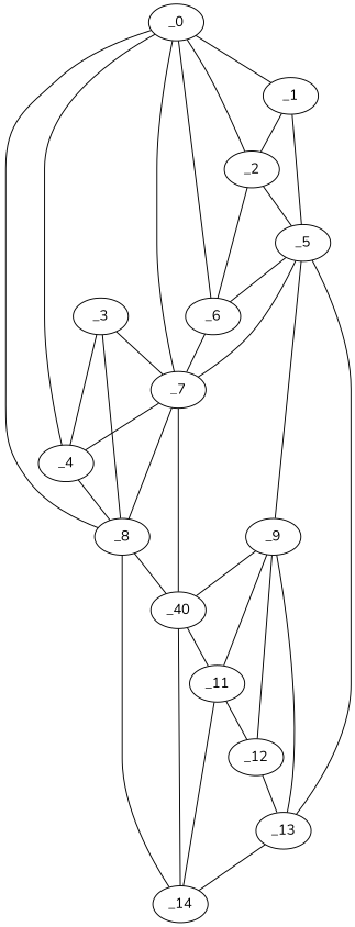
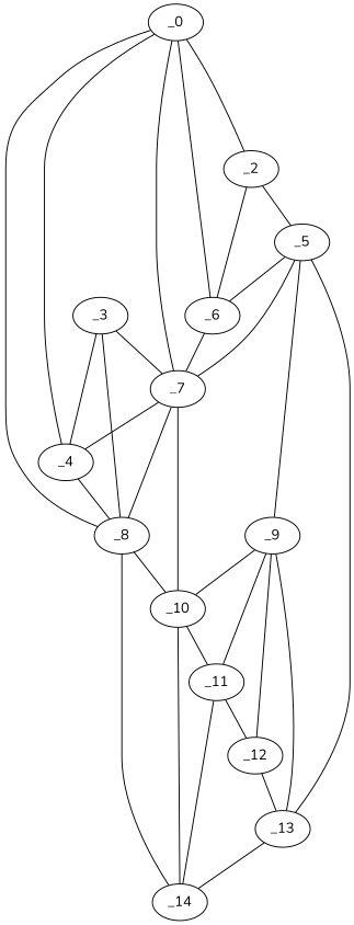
  graph {
    fontname=Nunito
    node [fontname=Nunito x=31 y=13]
    edge [fontname=Nunito valence=1]
    _0 [x=17 y=40]
-   _1 [x=18]
    _2 [x=28]
    _4 [y=81]
    _6 [x=43 y=12]
    _7 [x=55 y=16]
    _8 [x=59 y=79]
    _5 [x=40 y=10]
    _3 [y=71]
-   _10 [x=73 y=20 label=_40]
+   _10 [x=73 y=20]
    _9 [x=65 y=16]
    _13 [x=112 y=18]
    _14 [x=112 y=46]
    _11 [x=86 y=20]
    _12 [x=96 y=19]
-   _0 -- _1
    _0 -- _2
    _0 -- _4
    _0 -- _6 [valence=2]
    _0 -- _7
    _0 -- _8
-   _1 -- _2
-   _1 -- _5
    _2 -- _6 [valence=2]
    _2 -- _5 [valence=2]
    _4 -- _8
    _6 -- _7 [valence=2]
    _7 -- _4 [valence=2]
    _7 -- _8 [valence=2]
    _7 -- _10 [valence=2]
    _8 -- _10 [valence=2]
    _8 -- _14
    _5 -- _6 [valence=2]
    _5 -- _7
    _5 -- _9 [valence=2]
    _5 -- _13
    _3 -- _4 [valence=2]
    _3 -- _7
    _3 -- _8 [valence=2]
    _10 -- _14
    _10 -- _11 [valence=2]
    _9 -- _10 [valence=2]
    _9 -- _13
    _9 -- _11
    _9 -- _12 [valence=2]
    _13 -- _14
    _11 -- _14
    _11 -- _12 [valence=2]
    _12 -- _13 [valence=2]
  }
